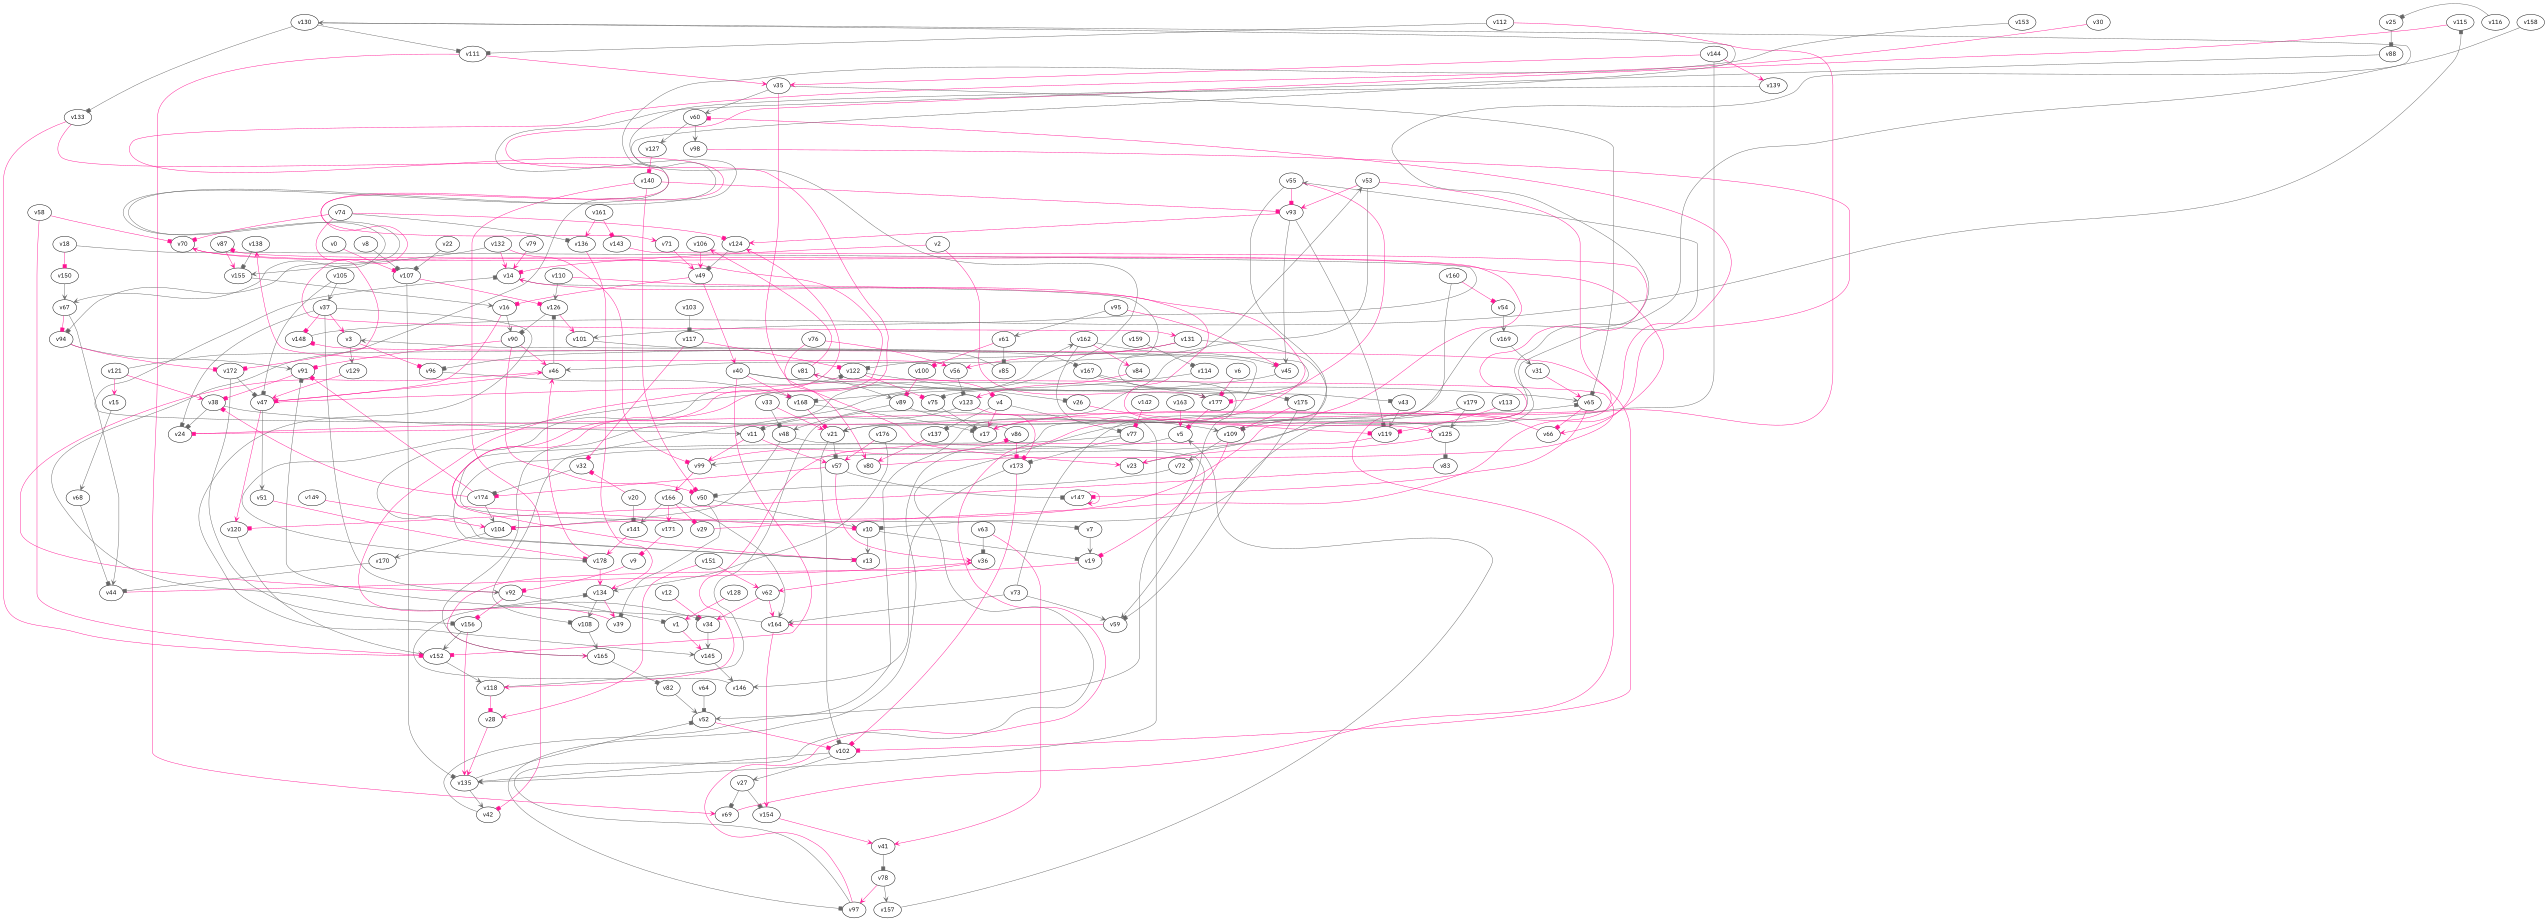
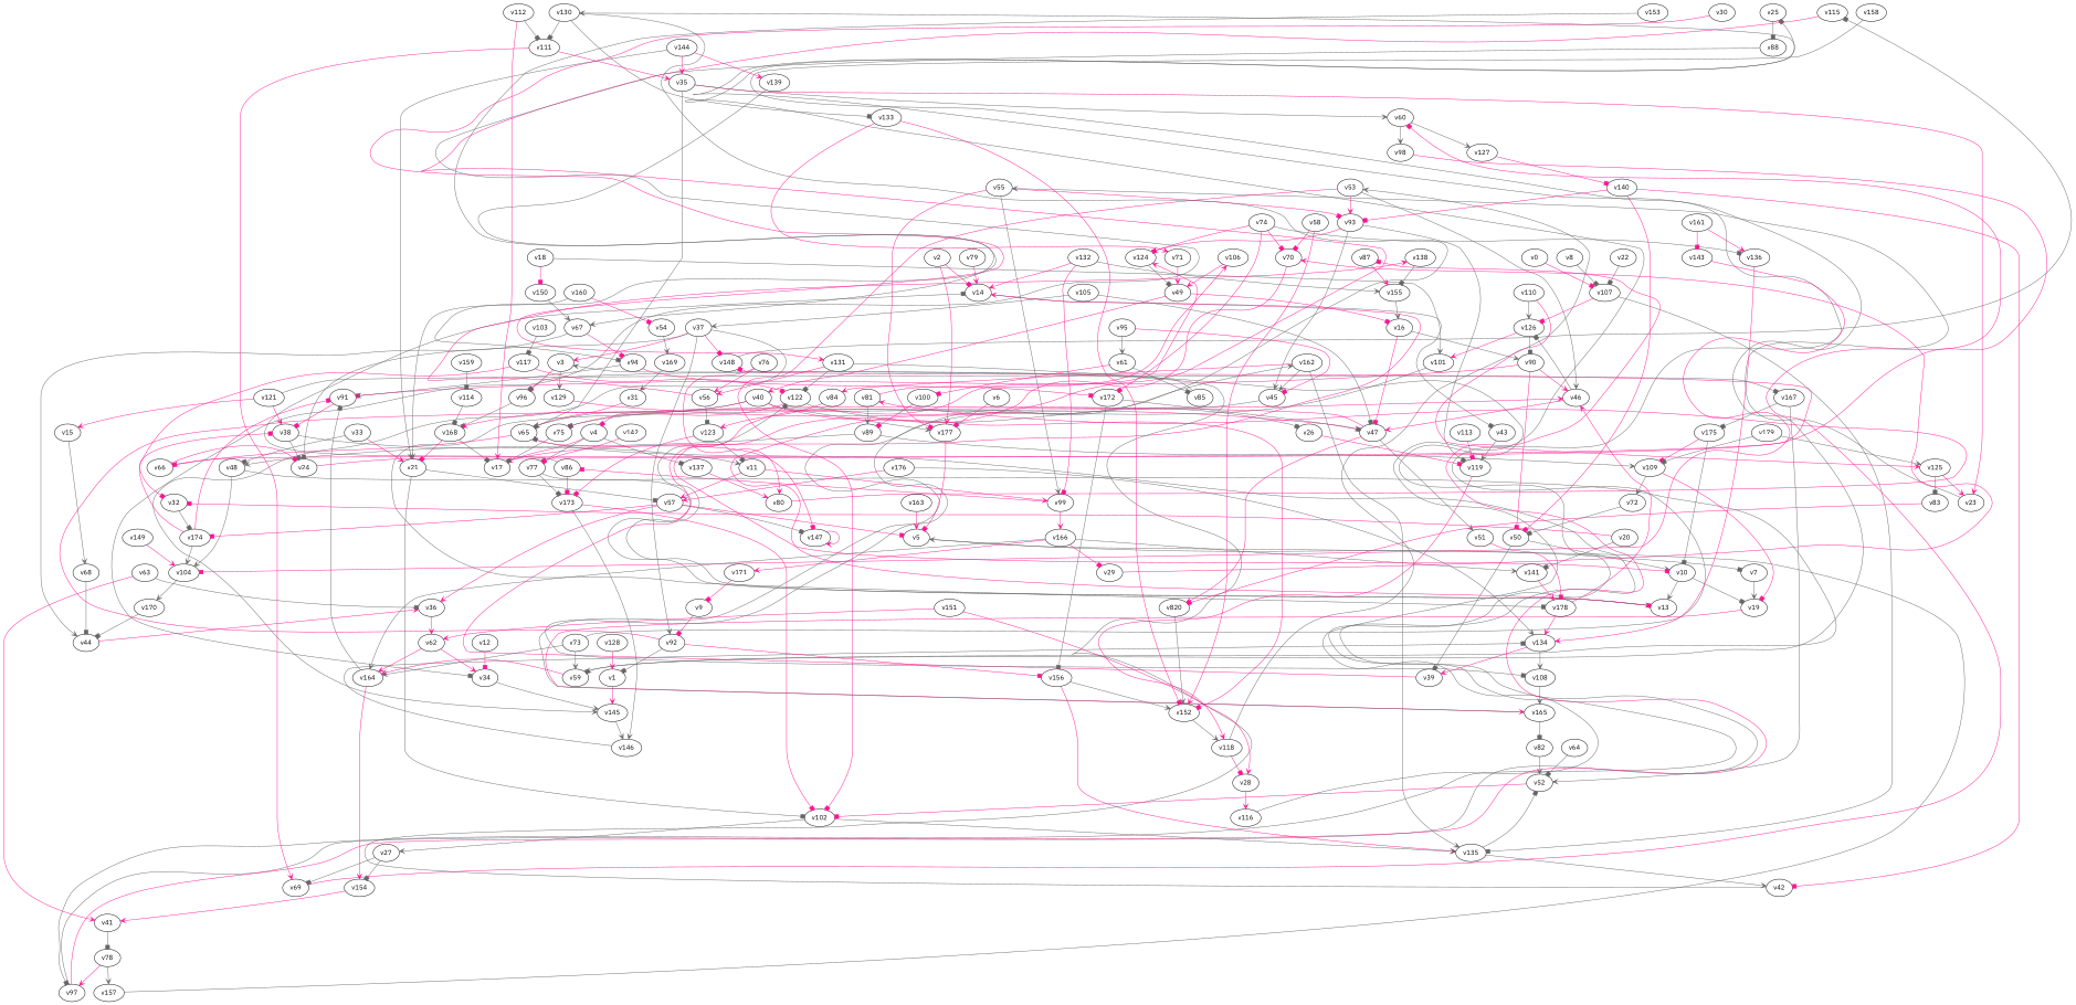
  digraph {
    fontname="IBM Plex Sans"
    node [fontname="IBM Plex Sans" player=1]
    edge [arrowhead=vee color=deeppink fontname="IBM Plex Sans"]
    v107 [player=0]
    v0
    v126
    v135
    v1
    v145
    v146
    v14 [player=0]
    v2
    v177
    v43 [player=0]
    v5
    v3 [player=0]
    v96 [player=0]
    v129 [player=0]
    v168 [player=0]
    v47 [player=0]
    v17 [player=0]
    v4
    v77
    v137 [player=0]
    v13
    v173
    v80 [player=0]
    v7 [player=0]
    v19
    v6
    v165 [player=0]
    v8
    v9 [player=0]
    v92 [player=0]
    v46
    v156 [player=0]
    v10
    v122 [player=0]
    v11 [player=0]
    v57 [player=0]
    v99 [player=0]
    v174 [player=0]
    v36 [player=0]
    v147
    v86
    v166
    v34 [player=0]
    v12
    v26
    v75
    v119 [player=0]
    v68 [player=0]
    v15
    v44
    v16 [player=0]
    v90
    v51 [player=0]
-   v120 [player=0]
+   v120 [player=0 label=v820]
    v50
    v91
    v18
    v101
    v150
    v67 [player=0]
    v82 [player=0]
    v162 [player=0]
    v20 [player=0]
    v32 [player=0]
    v141
    v178
    v21 [player=0]
    v102 [player=0]
    v27
    v22
    v23
    v55
    v93
    v24 [player=0]
    v148 [player=0]
    v115 [player=0]
    v88 [player=0]
    v25
    v118
    v69 [player=0]
    v154
    v60 [player=0]
    v41
    v28 [player=0]
    v116 [player=0]
    v70 [player=0]
    v29
    v131 [player=0]
    v30
    v56
    v97
    v65 [player=0]
    v31
    v66
    v38
    v104 [player=0]
    v33
    v48
    v59 [player=0]
    v35 [player=0]
    v98
    v127
    v62
    v164
    v37 [player=0]
    v39 [player=0]
    v124
    v49 [player=0]
    v40 [player=0]
    v152 [player=0]
    v78
    v157
    v42 [player=0]
    v45
    v134 [player=0]
    v170
    v52
    v53 [player=0]
    v54 [player=0]
    v169 [player=0]
    v123
    v138
    v155 [player=0]
    v58 [player=0]
    v140 [player=0]
    v85 [player=0]
    v61
    v100
    v89 [player=0]
    v63
    v64
    v94 [player=0]
    v172
    v71
    v72
    v73
    v130 [player=0]
    v108
    v111
    v133 [player=0]
    v74
    v136 [player=0]
    v76
    v81
    v87
    v79
    v106
    v109
    v83
    v84
    v95
    v171 [player=0]
    v117 [player=0]
    v103
    v105 [player=0]
    v110
    v125 [player=0]
    v112
    v113 [player=0]
    v114 [player=0]
    v121
    v167 [player=0]
    v175 [player=0]
    v128 [player=0]
    v132
    v139 [player=0]
    v142
    v143 [player=0]
    v144 [player=0]
    v149 [player=0]
    v151 [player=0]
    v153
    v158 [player=0]
    v159
    v160
    v161 [player=0]
    v163 [player=0]
    v176 [player=0]
    v179 [player=0]
    v107 -> v126 [arrowhead=box]
    v107 -> v135 [arrowhead=box color=gray40]
    v0 -> v107 [arrowhead=box]
    v126 -> v90 [arrowhead=box color=gray40]
    v126 -> v101
    v135 -> v42 [color=gray40]
    v135 -> v52 [arrowhead=box color=gray40]
    v1 -> v145
    v145 -> v146 [color=gray40]
    v146 -> v134 [arrowhead=box color=gray40 constraint="t >= 3"]
    v14 -> v43 [arrowhead=box color=gray40 constraint="t >= 1"]
    v2 -> v14 [arrowhead=box]
    v2 -> v177
    v177 -> v5 [arrowhead=box]
    v43 -> v119 [color=gray40]
    v5 -> v7 [arrowhead=box color=gray40 constraint="t mod 3 == 1"]
    v3 -> v96 [arrowhead=box]
    v3 -> v129 [color=gray40]
    v96 -> v168 [arrowhead=box color=gray40]
    v129 -> v47 [constraint="t mod 5 == 1"]
    v168 -> v17 [arrowhead=box color=gray40]
    v168 -> v21 [arrowhead=box]
    v47 -> v4 [arrowhead=box constraint="t mod 4 == 2"]
    v47 -> v51 [color=gray40]
    v47 -> v120
    v17 -> v14 [constraint="t mod 3 == 2"]
    v4 -> v17
    v4 -> v77 [arrowhead=box color=gray40]
    v4 -> v137 [arrowhead=box color=gray40]
    v77 -> v13 [color=gray40 constraint="t >= 1"]
    v77 -> v173 [arrowhead=box color=gray40]
    v137 -> v80
    v13 -> v122 [arrowhead=box color=gray40 constraint="t >= 1"]
    v173 -> v146 [color=gray40]
    v173 -> v102 [arrowhead=box]
    v80 -> v81 [constraint="t < 8"]
    v7 -> v19 [color=gray40]
    v19 -> v165 [constraint="t < 12"]
    v6 -> v177 [arrowhead=box]
    v165 -> v82 [arrowhead=box color=gray40]
    v165 -> v162 [color=gray40 constraint="t >= 5"]
    v8 -> v107 [arrowhead=box color=gray40]
    v9 -> v92 [arrowhead=box]
    v92 -> v1 [arrowhead=box color=gray40]
    v92 -> v46 [constraint="t < 14"]
    v92 -> v156 [arrowhead=box]
    v46 -> v126 [arrowhead=box color=gray40]
    v46 -> v47
    v156 -> v135
    v156 -> v152 [color=gray40]
    v10 -> v13 [color=gray40]
    v10 -> v19 [arrowhead=box color=gray40]
    v122 -> v26 [arrowhead=box color=gray40]
    v122 -> v75 [arrowhead=box]
    v11 -> v57
    v11 -> v99
+   v57 -> v5 [arrowhead=box]
    v57 -> v174 [arrowhead=box]
    v57 -> v36
    v57 -> v147 [arrowhead=box color=gray40]
    v99 -> v86 [arrowhead=box constraint="t mod 5 == 0"]
    v99 -> v166
    v174 -> v91 [arrowhead=box]
    v174 -> v38 [arrowhead=box]
    v174 -> v104 [color=gray40]
    v36 -> v62
    v147 -> v147
    v86 -> v14 [arrowhead=box color=gray40 constraint="t mod 4 == 1"]
    v86 -> v173 [arrowhead=box]
    v166 -> v141 [color=gray40]
    v166 -> v29 [arrowhead=box]
    v166 -> v164 [color=gray40]
    v166 -> v171
    v34 -> v145 [color=gray40]
    v12 -> v34 [arrowhead=box]
    v26 -> v119 [arrowhead=box]
    v75 -> v17 [arrowhead=box color=gray40]
    v119 -> v118 [constraint="t >= 5"]
    v68 -> v44 [arrowhead=box color=gray40]
    v15 -> v68 [color=gray40]
    v44 -> v36 [constraint="t mod 4 == 3"]
    v16 -> v47 [arrowhead=box]
    v16 -> v90 [color=gray40]
    v90 -> v46
    v90 -> v50 [arrowhead=box]
    v90 -> v91 [arrowhead=box]
    v51 -> v178 [arrowhead=box]
    v120 -> v152 [color=gray40]
    v50 -> v10 [color=gray40]
    v50 -> v39 [arrowhead=box color=gray40]
    v91 -> v38 [arrowhead=box]
    v18 -> v101 [color=gray40 constraint="t < 13"]
    v18 -> v150 [arrowhead=box]
    v101 -> v75 [arrowhead=box color=gray40 constraint="t < 11"]
    v150 -> v67 [color=gray40]
    v67 -> v44 [color=gray40]
    v67 -> v94 [arrowhead=box]
    v82 -> v52 [color=gray40]
    v162 -> v135 [color=gray40]
    v162 -> v45 [color=gray40]
    v162 -> v84
    v20 -> v32 [arrowhead=box constraint="t < 12"]
    v20 -> v141 [arrowhead=box color=gray40]
    v32 -> v174 [arrowhead=box color=gray40]
    v141 -> v178
    v178 -> v46
    v178 -> v134
    v21 -> v57 [arrowhead=box color=gray40]
    v21 -> v102 [arrowhead=box color=gray40]
    v102 -> v135 [color=gray40]
    v102 -> v27 [color=gray40]
    v27 -> v69 [arrowhead=box color=gray40]
    v27 -> v154 [arrowhead=box color=gray40]
    v22 -> v107 [arrowhead=box color=gray40]
    v23 -> v55 [color=gray40 constraint="t < 13"]
    v55 -> v177 [arrowhead=box]
    v55 -> v99 [color=gray40]
    v55 -> v93 [arrowhead=box]
    v93 -> v119 [arrowhead=box color=gray40]
    v93 -> v124
    v93 -> v45 [color=gray40]
    v24 -> v148 [arrowhead=box constraint="t >= 1"]
    v148 -> v115 [arrowhead=box color=gray40 constraint="t >= 3"]
    v115 -> v13 [arrowhead=box constraint="t < 7"]
    v88 -> v34 [arrowhead=box color=gray40 constraint="t mod 2 == 1"]
    v25 -> v88 [arrowhead=box color=gray40]
    v118 -> v28 [arrowhead=box]
    v118 -> v53 [color=gray40 constraint="t < 12"]
    v69 -> v60 [arrowhead=box constraint="t mod 2 == 0"]
    v154 -> v41
    v60 -> v98 [color=gray40]
    v60 -> v127 [color=gray40]
    v41 -> v78 [arrowhead=box color=gray40]
-   v28 -> v135
+   v28 -> v116
    v116 -> v25 [arrowhead=box color=gray40 constraint="t < 13"]
    v70 -> v10 [arrowhead=box constraint="t < 7"]
    v29 -> v70 [constraint="t mod 2 == 1"]
    v131 -> v122 [arrowhead=box color=gray40]
    v131 -> v56
    v131 -> v97 [arrowhead=box color=gray40 constraint="t mod 2 == 1"]
    v30 -> v131 [constraint="t >= 1"]
    v56 -> v123 [arrowhead=box color=gray40]
    v56 -> v138 [constraint="t < 14"]
    v97 -> v65 [arrowhead=box color=gray40 constraint="t mod 5 == 3"]
    v97 -> v87 [arrowhead=box constraint="t mod 5 == 3"]
    v65 -> v147 [arrowhead=box]
    v65 -> v66 [arrowhead=box]
    v31 -> v65
    v66 -> v24 [arrowhead=box constraint="t >= 1"]
    v38 -> v11 [color=gray40]
    v38 -> v24 [arrowhead=box color=gray40]
    v104 -> v170 [color=gray40]
    v33 -> v21
    v33 -> v48 [arrowhead=box color=gray40]
    v48 -> v104 [color=gray40]
    v48 -> v59 [color=gray40 constraint="t >= 5"]
    v59 -> v164 [constraint="t >= 1"]
    v35 -> v23
    v35 -> v60 [color=gray40]
    v35 -> v65 [arrowhead=box color=gray40]
    v98 -> v66 [constraint="t mod 4 == 2"]
    v127 -> v140 [arrowhead=box]
    v62 -> v34
    v62 -> v164
    v164 -> v91 [arrowhead=box color=gray40]
    v164 -> v154
    v37 -> v145 [color=gray40 constraint="t >= 2"]
    v37 -> v3
    v37 -> v92 [color=gray40]
    v37 -> v24 [arrowhead=box color=gray40]
    v37 -> v148 [arrowhead=box]
    v39 -> v124 [constraint="t mod 2 == 1"]
    v124 -> v49 [arrowhead=box color=gray40]
    v49 -> v16 [arrowhead=box]
    v49 -> v40
    v40 -> v177 [color=gray40]
    v40 -> v168
    v40 -> v65 [color=gray40]
    v40 -> v152 [arrowhead=box]
    v152 -> v118 [color=gray40]
    v78 -> v97
    v78 -> v157 [color=gray40]
    v157 -> v5 [color=gray40 constraint="t mod 2 == 0"]
    v42 -> v3 [color=gray40 constraint="t >= 5"]
    v45 -> v178 [arrowhead=box color=gray40 constraint="t mod 2 == 1"]
    v134 -> v39
    v134 -> v108 [color=gray40]
    v170 -> v44 [arrowhead=box color=gray40]
    v52 -> v102 [arrowhead=box]
    v53 -> v46 [color=gray40]
    v53 -> v102 [arrowhead=box]
    v53 -> v93
    v54 -> v169 [color=gray40]
    v169 -> v31 [color=gray40]
    v123 -> v173 [arrowhead=box]
    v123 -> v11 [arrowhead=box color=gray40]
    v138 -> v155 [arrowhead=box color=gray40]
    v155 -> v16 [color=gray40]
    v58 -> v70 [arrowhead=box]
    v58 -> v152
    v140 -> v50 [arrowhead=box]
    v140 -> v93 [arrowhead=box]
    v140 -> v42 [arrowhead=box]
    v85 -> v96 [arrowhead=box color=gray40 constraint="t >= 2"]
    v61 -> v85 [arrowhead=box color=gray40]
    v61 -> v100 [arrowhead=box]
    v100 -> v89 [arrowhead=box]
    v89 -> v48 [color=gray40]
    v89 -> v109 [color=gray40]
    v63 -> v36 [arrowhead=box color=gray40]
    v63 -> v41
    v64 -> v52 [arrowhead=box color=gray40]
    v94 -> v91 [color=gray40]
    v94 -> v172 [arrowhead=box]
    v172 -> v47 [arrowhead=box color=gray40]
    v172 -> v156 [arrowhead=box color=gray40]
    v71 -> v49
    v72 -> v50 [arrowhead=box color=gray40]
    v73 -> v59 [color=gray40]
    v73 -> v164 [color=gray40]
    v73 -> v130 [color=gray40 constraint="t >= 2"]
    v130 -> v108 [arrowhead=box color=gray40 constraint="t mod 5 == 2"]
    v130 -> v111 [arrowhead=box color=gray40]
    v130 -> v133 [arrowhead=box color=gray40]
    v108 -> v165 [color=gray40]
    v111 -> v69
    v111 -> v35
    v133 -> v152 [arrowhead=box]
    v133 -> v71 [constraint="t mod 2 == 1"]
    v74 -> v70 [arrowhead=box]
    v74 -> v124 [arrowhead=box]
    v74 -> v172 [arrowhead=box]
    v74 -> v136 [arrowhead=box color=gray40]
    v136 -> v134
    v76 -> v80
    v76 -> v56
    v81 -> v89 [color=gray40]
    v81 -> v106 [constraint="t < 6"]
    v87 -> v155
    v79 -> v14
    v106 -> v49
    v109 -> v19 [arrowhead=box]
    v109 -> v72 [color=gray40]
    v83 -> v120 [arrowhead=box constraint="t mod 5 == 1"]
    v84 -> v123
    v95 -> v45 [arrowhead=box]
    v95 -> v61 [color=gray40]
    v171 -> v9 [arrowhead=box]
    v117 -> v122 [arrowhead=box]
    v117 -> v32 [arrowhead=box]
    v103 -> v117 [arrowhead=box color=gray40]
    v105 -> v47 [arrowhead=box color=gray40]
    v105 -> v37 [color=gray40]
    v110 -> v126 [color=gray40]
    v110 -> v125 [constraint="t < 12"]
    v125 -> v23
    v125 -> v83 [arrowhead=box color=gray40]
    v112 -> v17
    v112 -> v111 [arrowhead=box color=gray40]
    v113 -> v119 [arrowhead=box]
    v114 -> v168 [arrowhead=box color=gray40]
    v121 -> v15
    v121 -> v38
    v121 -> v167 [arrowhead=box color=gray40 constraint="t mod 5 == 2"]
    v167 -> v52 [color=gray40]
    v167 -> v175 [arrowhead=box color=gray40]
    v175 -> v10 [arrowhead=box color=gray40]
    v175 -> v109 [arrowhead=box]
    v128 -> v1
    v132 -> v14
    v132 -> v99 [arrowhead=box]
    v132 -> v155 [color=gray40]
    v139 -> v94 [arrowhead=box color=gray40 constraint="t >= 5"]
    v142 -> v77 [arrowhead=box]
    v143 -> v104 [arrowhead=box constraint="t < 13"]
    v144 -> v21 [color=gray40]
    v144 -> v35
    v144 -> v139
    v149 -> v104
    v151 -> v28
    v151 -> v62
    v153 -> v67 [color=gray40 constraint="t >= 5"]
    v158 -> v59 [arrowhead=box color=gray40 constraint="t mod 3 == 0"]
    v159 -> v114 [arrowhead=box color=gray40]
    v160 -> v21 [color=gray40]
    v160 -> v54 [arrowhead=box]
    v161 -> v136
    v161 -> v143 [arrowhead=box]
    v163 -> v5
    v176 -> v57
    v176 -> v134 [color=gray40]
    v179 -> v109 [arrowhead=box color=gray40]
    v179 -> v125 [color=gray40]
  }
